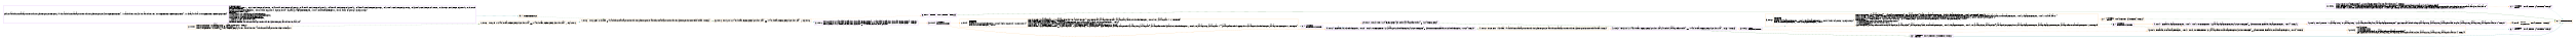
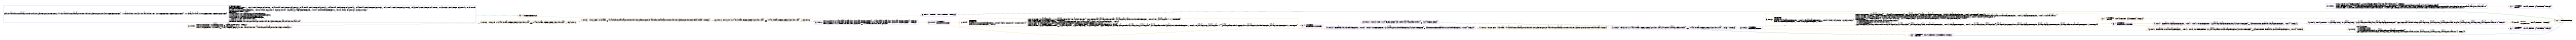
  digraph {
    rankdir=LR
    node [color=purple shape=record]
    edge [color=darkorange style=dashed]
    n1 [color=darkorange label="{29\:\ ?|MTH_ENTER_BLOCK\l}"]
    n2 [color=darkorange label="{34\:\ 0x0013|0x0013: IGET  (r2 I:boolean) = (r9 I:androidx.constraintlayout.motion.utils.ViewSpline$ProgressSet) androidx.constraintlayout.motion.utils.ViewSpline.ProgressSet.mNoMethod boolean  (LINE:234)\l}"]
    n3 [color=darkorange label="{31\:\ 0x0000|0x0000: CONST_STR  (r0 I:java.lang.String) =  \"unable to setProgress\"  (LINE:231)\l0x0002: CONST_STR  (r1 I:java.lang.String) =  \"ViewSpline\" \l0x0004: INSTANCE_OF  (r2 I:boolean) = (r10 I:??[OBJECT, ARRAY] A[D('view' android.view.View)]) androidx.constraintlayout.motion.widget.MotionLayout \l}"]
    n4 [color=darkorange label="{32\:\ 0x0006|0x0006: IF  (r2 I:??[int, boolean, OBJECT, ARRAY, byte, short, char]) == (0 ??[int, boolean, OBJECT, ARRAY, byte, short, char])  \-\> B:34:0x0013 \l}"]
    n5 [label="{33\:\ 0x0008|0x0008: MOVE  (r0 I:??[OBJECT, ARRAY]) = (r10 I:??[OBJECT, ARRAY] A[D('view' android.view.View)])  (LINE:232)\l0x0009: CHECK_CAST (r0 I:androidx.constraintlayout.motion.widget.MotionLayout) = (androidx.constraintlayout.motion.widget.MotionLayout) (r0 I:??[OBJECT, ARRAY]) \l0x000b: INVOKE  (r1 I:float) = (r9 I:androidx.constraintlayout.motion.utils.ViewSpline$ProgressSet), (r11 I:float A[D('t' float)]) type: VIRTUAL call: androidx.constraintlayout.motion.utils.ViewSpline.ProgressSet.get(float):float A[MD:(float):float (m)]\l0x000f: INVOKE  (r0 I:androidx.constraintlayout.motion.widget.MotionLayout), (r1 I:float) type: VIRTUAL call: androidx.constraintlayout.motion.widget.MotionLayout.setProgress(float):void A[MD:(float):void (m)]\l}"]
    n6 [label="{54\:\ ?|SYNTHETIC\lRETURN\l|0x004b: RETURN   A[SYNTHETIC] (LINE:254)\l}"]
    n7 [color=darkorange label="{35\:\ 0x0015|0x0015: IF  (r2 I:??[int, boolean, OBJECT, ARRAY, byte, short, char]) == (0 ??[int, boolean, OBJECT, ARRAY, byte, short, char])  \-\> B:37:0x0018 \l}"]
    n8 [color=darkorange label="{30\:\ ?|MTH_EXIT_BLOCK\l}"]
    n9 [label="{36\:\ 0x0017|RETURN\l|0x0017: RETURN    (LINE:235)\l}"]
    n10 [label="{37\:\ 0x0018|0x0018: CONST  (r2 I:??[int, float, boolean, short, byte, char, OBJECT, ARRAY]) = (0 ??[int, float, boolean, short, byte, char, OBJECT, ARRAY])  (LINE:237)\l0x0019: CONST  (r3 I:??[int, float, boolean, short, byte, char, OBJECT, ARRAY]) = (0 ??[int, float, boolean, short, byte, char, OBJECT, ARRAY])  (LINE:239)\l0x001a: CONST  (r4 I:??[boolean, int, float, short, byte, char]) = (1 ??[boolean, int, float, short, byte, char]) \l}"]
    n11 [label="{50\:\ 0x001b|SYNTHETIC\lEXC_TOP_SPLITTER\l}"]
    n12 [color=darkorange label="{38\:\ 0x001b|TRY_ENTER\lTRY_LEAVE\lTryCatch #0 \{NoSuchMethodException \-\> 0x002d, blocks: (B:38:0x001b), top: B:50:0x001b \}\lCatch: NoSuchMethodException \-\> 0x002d\l|0x001b: INVOKE  (r5 I:java.lang.Class) = (r10 I:java.lang.Object A[D('view' android.view.View)]) type: VIRTUAL call: java.lang.Object.getClass():java.lang.Class A[Catch: NoSuchMethodException \-\> 0x002d, MD:():java.lang.Class\<?\> (c), TRY_ENTER]\l0x001f: CONST_STR  (r6 I:java.lang.String) =  \"setProgress\" \l0x0021: NEW_ARRAY  (r7 I:java.lang.Class[]) = (r4 I:int A[IMMUTABLE_TYPE]) type: java.lang.Class[] A[Catch: NoSuchMethodException \-\> 0x002d]\l0x0023: SGET  (r8 I:java.lang.Class) =  java.lang.Float.TYPE java.lang.Class A[Catch: NoSuchMethodException \-\> 0x002d]\l0x0025: APUT  (r7 I:??[OBJECT, ARRAY][]), (r3 I:??[int, short, byte, char]), (r8 I:??[OBJECT, ARRAY]) A[Catch: NoSuchMethodException \-\> 0x002d]\l0x0027: INVOKE  (r5 I:java.lang.reflect.Method) = (r5 I:java.lang.Class), (r6 I:java.lang.String), (r7 I:java.lang.Class[]) type: VIRTUAL call: java.lang.Class.getMethod(java.lang.String, java.lang.Class[]):java.lang.reflect.Method A[Catch: NoSuchMethodException \-\> 0x002d, MD:(java.lang.String, java.lang.Class\<?\>[]):java.lang.reflect.Method VARARG throws java.lang.NoSuchMethodException, java.lang.SecurityException (c), TRY_LEAVE]\l}"]
    n13 [label="{40\:\ 0x002d|ExcHandler: NoSuchMethodException \-\> 0x002d\l|0x002d: MOVE_EXCEPTION  (r5 I:java.lang.NoSuchMethodException A[CUSTOM_DECLARE]) =  A[DONT_INLINE, ExcHandler: NoSuchMethodException \-\> 0x002d] (LINE:240)\l}"]
    n14 [label="{39\:\ 0x002b|0x002b: MOVE  (r2 I:??[OBJECT, ARRAY] A[D('method' java.lang.reflect.Method)]) = (r5 I:??[OBJECT, ARRAY]) \l}"]
    n15 [label="{51\:\ ?|SYNTHETIC\lEXC_BOTTOM_SPLITTER\l}"]
    n16 [color=darkorange label="{41\:\ 0x002e|0x002e: IPUT  (r4 I:boolean), (r9 I:androidx.constraintlayout.motion.utils.ViewSpline$ProgressSet) androidx.constraintlayout.motion.utils.ViewSpline.ProgressSet.mNoMethod boolean  (LINE:241)\l}"]
    n17 [label="{42\:\ 0x0030|0x0030: IF  (r2 I:??[int, boolean, OBJECT, ARRAY, byte, short, char] A[D('method' java.lang.reflect.Method)]) == (0 ??[int, boolean, OBJECT, ARRAY, byte, short, char])  \-\> B:55:?  (LINE:243)\l}"]
-   n18 [label="{52\:\ 0x0032|ARRAY\lEXC_TOP_SPLITTER\l}"]
+   n18 [label="{52\:\ 0x0032|SYNTHETIC\lEXC_TOP_SPLITTER\l}"]
    n19 [label="{55\:\ ?|SYNTHETIC\lRETURN\l|0x004b: RETURN   A[SYNTHETIC] (LINE:254)\l}"]
    n20 [color=darkorange label="{43\:\ 0x0032|TRY_ENTER\lTRY_LEAVE\lTryCatch #3 \{IllegalAccessException \-\> 0x0047, InvocationTargetException \-\> 0x0042, blocks: (B:43:0x0032), top: B:52:0x0032 \}\lCatch: InvocationTargetException \-\> 0x0042, IllegalAccessException \-\> 0x0047\l|0x0032: NEW_ARRAY  (r4 I:java.lang.Object[]) = (r4 I:int A[IMMUTABLE_TYPE]) type: java.lang.Object[] A[Catch: InvocationTargetException \-\> 0x0042, IllegalAccessException \-\> 0x0047, TRY_ENTER] (LINE:245)\l0x0034: INVOKE  (r5 I:float) = (r9 I:androidx.constraintlayout.motion.utils.ViewSpline$ProgressSet), (r11 I:float A[D('t' float)]) type: VIRTUAL call: androidx.constraintlayout.motion.utils.ViewSpline.ProgressSet.get(float):float A[Catch: InvocationTargetException \-\> 0x0042, IllegalAccessException \-\> 0x0047, MD:(float):float (m)]\l0x0038: INVOKE  (r5 I:java.lang.Float) = (r5 I:float) type: STATIC call: java.lang.Float.valueOf(float):java.lang.Float A[Catch: InvocationTargetException \-\> 0x0042, IllegalAccessException \-\> 0x0047, MD:(float):java.lang.Float (c)]\l0x003c: APUT  (r4 I:??[OBJECT, ARRAY][]), (r3 I:??[int, short, byte, char]), (r5 I:??[OBJECT, ARRAY]) A[Catch: InvocationTargetException \-\> 0x0042, IllegalAccessException \-\> 0x0047]\l0x003e: INVOKE  \l  (r2 I:java.lang.reflect.Method A[D('method' java.lang.reflect.Method)])\l  (r10 I:java.lang.Object A[D('view' android.view.View)])\l  (r4 I:java.lang.Object[])\l type: VIRTUAL call: java.lang.reflect.Method.invoke(java.lang.Object, java.lang.Object[]):java.lang.Object A[Catch: InvocationTargetException \-\> 0x0042, IllegalAccessException \-\> 0x0047, MD:(java.lang.Object, java.lang.Object[]):java.lang.Object VARARG throws java.lang.IllegalAccessException, java.lang.IllegalArgumentException, java.lang.reflect.InvocationTargetException (c), TRY_LEAVE]\l}"]
    n21 [label="{47\:\ 0x0047|ExcHandler: IllegalAccessException \-\> 0x0047\l|0x0047: MOVE_EXCEPTION  (r3 I:java.lang.IllegalAccessException A[CUSTOM_DECLARE]) =  A[DONT_INLINE, ExcHandler: IllegalAccessException \-\> 0x0047] (LINE:246)\l}"]
    n22 [color=darkorange label="{45\:\ 0x0042|ExcHandler: InvocationTargetException \-\> 0x0042\l|0x0042: MOVE_EXCEPTION  (r3 I:java.lang.reflect.InvocationTargetException A[CUSTOM_DECLARE]) =  A[DONT_INLINE, ExcHandler: InvocationTargetException \-\> 0x0042] (LINE:248)\l}"]
    n23 [label="{53\:\ ?|SYNTHETIC\lEXC_BOTTOM_SPLITTER\l}"]
    n24 [color=darkorange label="{57\:\ ?|SYNTHETIC\lRETURN\l|0x004b: RETURN   A[SYNTHETIC] (LINE:254)\l}"]
    n25 [label="{48\:\ 0x0048|0x0048: INVOKE  (r1 I:java.lang.String), (r0 I:java.lang.String), (r3 I:java.lang.Throwable A[D('e' java.lang.IllegalAccessException)]) type: STATIC call: android.util.Log.e(java.lang.String, java.lang.String, java.lang.Throwable):int A[MD:(java.lang.String, java.lang.String, java.lang.Throwable):int (c)] (LINE:247)\l}"]
    n26 [color=darkorange label="{46\:\ 0x0043|0x0043: INVOKE  \l  (r3 I:java.lang.String)\l  (r0 I:java.lang.String)\l  (r3 I:java.lang.Throwable A[D('e' java.lang.reflect.InvocationTargetException)])\l type: STATIC call: android.util.Log.e(java.lang.String, java.lang.String, java.lang.Throwable):int A[MD:(java.lang.String, java.lang.String, java.lang.Throwable):int (c)] (LINE:249)\l}"]
    n27 [color=darkorange label="{49\:\ 0x004b|RETURN\lORIG_RETURN\l|0x004b: RETURN    (LINE:254)\l}"]
    n28 [label="{56\:\ ?|SYNTHETIC\lRETURN\l|0x004b: RETURN   A[SYNTHETIC] (LINE:254)\l}"]
    n29 [label="{public void androidx.constraintlayout.motion.utils.ViewSpline.ProgressSet.setProperty((r9 'this' I:androidx.constraintlayout.motion.utils.ViewSpline$ProgressSet A[IMMUTABLE_TYPE, THIS]), (r10 I:android.view.View A[D('view' android.view.View), IMMUTABLE_TYPE, METHOD_ARGUMENT]), (r11 I:float A[D('t' float), IMMUTABLE_TYPE, METHOD_ARGUMENT]))  | USE_LINES_HINTS\lCROSS_EDGE: B:36:0x0017 \-\> B:30:?, CROSS_EDGE: B:42:0x0030 \-\> B:49:0x004b, CROSS_EDGE: B:43:0x0032 \-\> B:49:0x004b, CROSS_EDGE: B:48:0x0048 \-\> B:49:0x004b, CROSS_EDGE: B:46:0x0043 \-\> B:49:0x004b, CROSS_EDGE: B:52:0x0032 \-\> B:47:0x0047, CROSS_EDGE: B:52:0x0032 \-\> B:45:0x0042, CROSS_EDGE: B:41:0x002e \-\> B:42:0x0030, CROSS_EDGE: B:50:0x001b \-\> B:40:0x002d\lINLINE_NOT_NEEDED\lTryCatch #0 \{NoSuchMethodException \-\> 0x002d, blocks: (B:38:0x001b), top: B:50:0x001b \}, TryCatch #3 \{IllegalAccessException \-\> 0x0047, InvocationTargetException \-\> 0x0042, blocks: (B:43:0x0032), top: B:52:0x0032 \}\lMETHOD_PARAMETERS: [view, t]\lDebug Info:\l  0x002e\-0x0030: r5 'e' Ljava\/lang\/NoSuchMethodException;\l  0x0043\-0x0047: r3 'e' Ljava\/lang\/reflect\/InvocationTargetException;\l  0x0019\-0x004b: r2 'method' Ljava\/lang\/reflect\/Method;\l  0x0048\-0x004b: r3 'e' Ljava\/lang\/IllegalAccessException;\l  \-1 \-0x004b: r10 'view' Landroid\/view\/View;\l  \-1 \-0x004b: r11 't' F\lMETHOD_OVERRIDE: [androidx.constraintlayout.motion.utils.ViewSpline.setProperty(android.view.View, float):void]\l}"]
    n1 -> n2 [color=darkgreen]
    n2 -> n7 [color=darkgreen style=solid]
    n3 -> n4 [color=darkgreen]
    n4 -> n2 [color=teal]
    n5 -> n6
    n6 -> n8 [color=teal]
    n7 -> n9
    n7 -> n10 [color=teal]
    n9 -> n8 [color=darkgreen style=solid]
    n10 -> n11
    n11 -> n12
    n11 -> n13 [style=solid]
    n12 -> n14
    n12 -> n15 [color=darkgreen]
    n13 -> n16 [color=darkgreen style=solid]
    n14 -> n17 [color=darkgreen style=solid]
    n15 -> n13 [color=teal]
    n16 -> n17
    n17 -> n18
    n17 -> n19 [color=darkgreen style=solid]
    n18 -> n20 [color=teal]
    n18 -> n21
    n18 -> n22
    n19 -> n8 [color=teal style=solid]
    n20 -> n23 [color=darkgreen]
    n20 -> n24
    n21 -> n25 [style=solid]
    n22 -> n26
    n23 -> n21 [style=solid]
    n23 -> n22 [color=darkgreen]
    n24 -> n8 [color=darkgreen]
    n25 -> n27 [style=solid]
    n26 -> n28 [color=teal]
    n27 -> n8
    n28 -> n8 [color=teal]
    n29 -> n1 [color=teal style=solid]
  }
